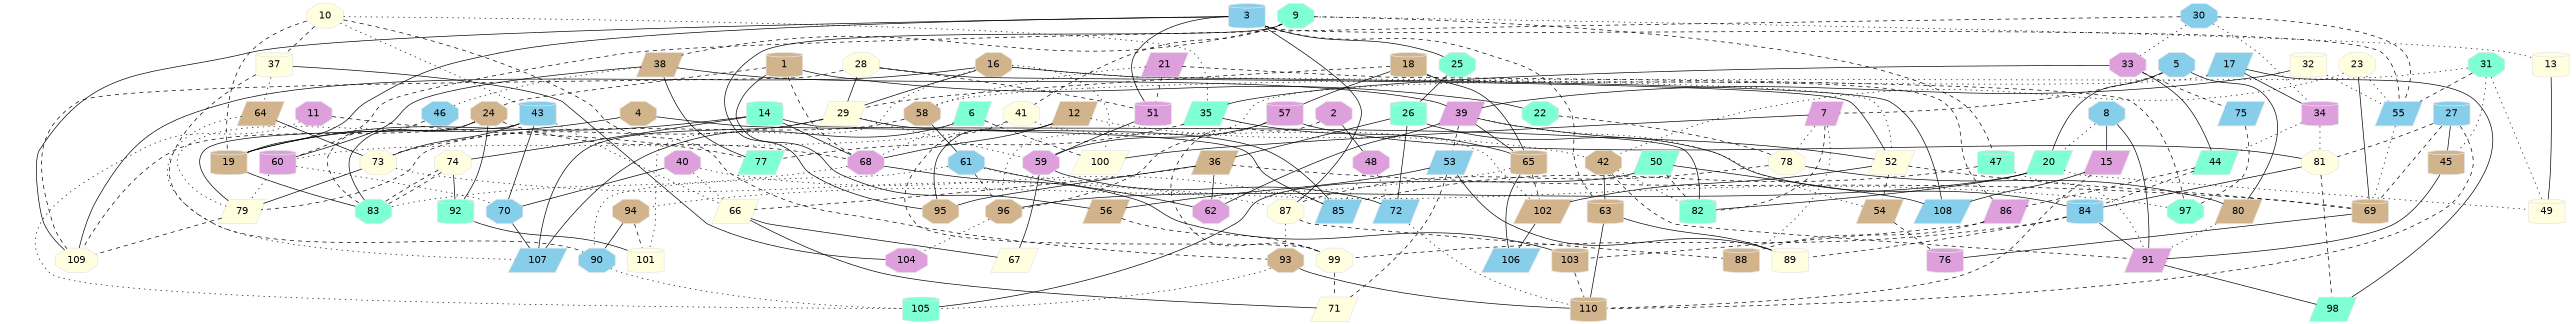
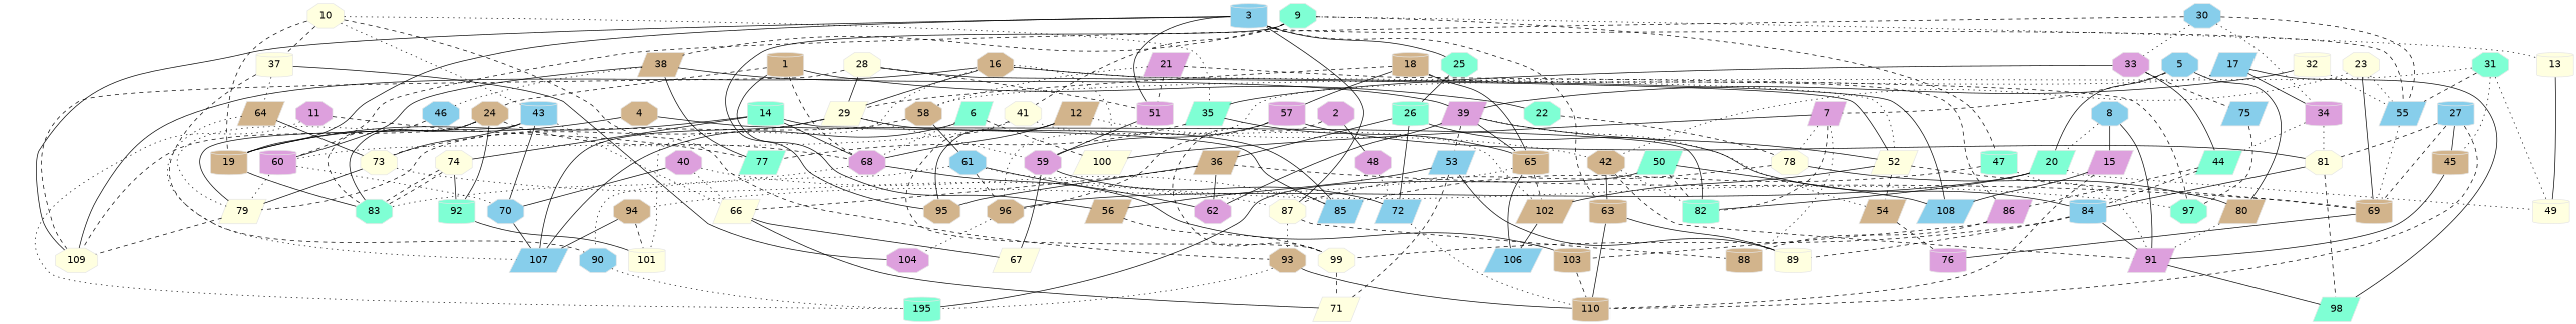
  graph {
    fontname="DejaVu Sans"
    node [color=gray90 fillcolor=tan fontname="DejaVu Sans" shape=octagon style=filled]
    edge [fontname="DejaVu Sans" style=solid]
    1 [shape=cylinder]
    22 [fillcolor=aquamarine]
    24
    56 [shape=parallelogram]
    68 [fillcolor=plum]
    78 [fillcolor=lightyellow]
    109 [fillcolor=lightyellow]
    83 [fillcolor=aquamarine]
    79 [fillcolor=lightyellow shape=parallelogram]
    92 [fillcolor=aquamarine shape=cylinder]
    99 [fillcolor=lightyellow]
    103 [shape=cylinder]
    2 [fillcolor=plum]
    48 [fillcolor=plum]
    85 [fillcolor=skyblue shape=parallelogram]
    72 [fillcolor=skyblue shape=parallelogram]
    71 [fillcolor=lightyellow shape=parallelogram]
    3 [fillcolor=skyblue shape=cylinder]
    19 [shape=cylinder]
    25 [fillcolor=aquamarine]
    51 [fillcolor=plum shape=cylinder]
    55 [fillcolor=skyblue shape=parallelogram]
    63 [shape=cylinder]
    87 [fillcolor=lightyellow]
    26 [fillcolor=aquamarine shape=cylinder]
    59 [fillcolor=plum]
    69 [shape=cylinder]
    110 [shape=cylinder]
    89 [fillcolor=lightyellow shape=cylinder]
    88 [shape=cylinder]
    93
    4
    5 [fillcolor=skyblue]
    7 [fillcolor=plum shape=parallelogram]
    20 [fillcolor=aquamarine shape=parallelogram]
    80 [shape=parallelogram]
    100 [fillcolor=lightyellow shape=parallelogram]
    82 [fillcolor=aquamarine shape=cylinder]
    49 [fillcolor=lightyellow shape=cylinder]
    96
    91 [fillcolor=plum shape=parallelogram]
    6 [fillcolor=aquamarine shape=parallelogram]
    107 [fillcolor=skyblue shape=parallelogram]
    8 [fillcolor=skyblue]
    15 [fillcolor=plum shape=parallelogram]
    108 [fillcolor=skyblue shape=parallelogram]
    98 [fillcolor=aquamarine shape=parallelogram]
    9 [fillcolor=aquamarine]
    13 [fillcolor=lightyellow shape=cylinder]
    38 [shape=parallelogram]
    41 [fillcolor=lightyellow]
    47 [fillcolor=aquamarine shape=cylinder]
    95
    77 [fillcolor=aquamarine shape=parallelogram]
    60 [fillcolor=plum shape=cylinder]
    39 [fillcolor=plum shape=parallelogram]
    46 [fillcolor=skyblue]
    102 [shape=parallelogram]
    10 [fillcolor=lightyellow]
    35 [fillcolor=aquamarine shape=parallelogram]
    37 [fillcolor=lightyellow shape=cylinder]
    43 [fillcolor=skyblue shape=cylinder]
    65 [shape=cylinder]
    64 [shape=parallelogram]
    90 [fillcolor=skyblue]
    104 [fillcolor=plum]
    73 [fillcolor=lightyellow]
    66 [fillcolor=lightyellow shape=parallelogram]
    70 [fillcolor=skyblue]
-   105 [fillcolor=aquamarine shape=cylinder]
+   105 [fillcolor=aquamarine shape=cylinder label=195]
    11 [fillcolor=plum]
    30 [fillcolor=skyblue]
    34 [fillcolor=plum shape=cylinder]
    33 [fillcolor=plum]
    12 [shape=parallelogram]
    42
    14 [fillcolor=aquamarine shape=cylinder]
    74 [fillcolor=lightyellow]
    16
    29 [fillcolor=lightyellow shape=parallelogram]
    52 [fillcolor=lightyellow shape=parallelogram]
    101 [fillcolor=lightyellow shape=cylinder]
    54 [shape=parallelogram]
    17 [fillcolor=skyblue shape=parallelogram]
    81 [fillcolor=lightyellow]
    44 [fillcolor=aquamarine shape=parallelogram]
    18 [shape=cylinder]
    57 [fillcolor=plum shape=cylinder]
    86 [fillcolor=plum shape=parallelogram]
    94
    106 [fillcolor=skyblue shape=parallelogram]
    21 [fillcolor=plum shape=parallelogram]
    58
    97 [fillcolor=aquamarine]
    61 [fillcolor=skyblue]
    23 [fillcolor=lightyellow]
    76 [fillcolor=plum shape=cylinder]
    36 [shape=parallelogram]
    84 [fillcolor=skyblue shape=cylinder]
    62 [fillcolor=plum]
    27 [fillcolor=skyblue shape=cylinder]
    45 [shape=cylinder]
    28 [fillcolor=lightyellow]
    67 [fillcolor=lightyellow shape=parallelogram]
    75 [fillcolor=skyblue shape=parallelogram]
    31 [fillcolor=aquamarine]
    32 [fillcolor=lightyellow shape=cylinder]
    53 [fillcolor=skyblue shape=parallelogram]
    40 [fillcolor=plum]
    50 [fillcolor=aquamarine shape=parallelogram]
    1 -- 22
    1 -- 24 [style=dashed]
    1 -- 56
    1 -- 68 [style=dashed]
    22 -- 78 [style=dashed]
    24 -- 68 [style=dashed]
    24 -- 109 [style=dashed]
    24 -- 83
    24 -- 79 [style=dotted]
    24 -- 92
    56 -- 99 [style=dashed]
    68 -- 83 [style=dotted]
    68 -- 103
    78 -- 87 [style=dashed]
    78 -- 80
    79 -- 109 [style=dashed]
    92 -- 101
    99 -- 71 [style=dashed]
    103 -- 110 [style=dashed]
    2 -- 99 [style=dashed]
    2 -- 48
    48 -- 85 [style=dotted]
    48 -- 72 [style=dotted]
    72 -- 110 [style=dotted]
    3 -- 109
    3 -- 19
    3 -- 25
    3 -- 51
    3 -- 55 [style=dashed]
    3 -- 63 [style=dashed]
    3 -- 87
    19 -- 83
    25 -- 26
    51 -- 59
    55 -- 69 [style=dotted]
    63 -- 110
    63 -- 89
    87 -- 88 [style=dashed]
    87 -- 93 [style=dotted]
    26 -- 72
    26 -- 36
    26 -- 84
    59 -- 72
    59 -- 67
    69 -- 76
    93 -- 110
    93 -- 105 [style=dotted]
    4 -- 85
    4 -- 19
    5 -- 7 [style=dashed]
    5 -- 20
    5 -- 80
    7 -- 78 [style=dotted]
    7 -- 88 [style=dotted]
    7 -- 100
    7 -- 82 [style=dashed]
    20 -- 82
    20 -- 49 [style=dotted]
    20 -- 96
    80 -- 91 [style=dotted]
    96 -- 104 [style=dotted]
    91 -- 98
    6 -- 68 [style=dotted]
    6 -- 100 [style=dashed]
    6 -- 107
    8 -- 20 [style=dotted]
    8 -- 91
    8 -- 15
    15 -- 110 [style=dashed]
    15 -- 108
    9 -- 13 [style=dotted]
    9 -- 38 [style=dashed]
    9 -- 41 [style=dashed]
    9 -- 47 [style=dashed]
    9 -- 95
    13 -- 49
    38 -- 77
    38 -- 60
    38 -- 39
    38 -- 46 [style=dotted]
    41 -- 99 [style=dashed]
    41 -- 60 [style=dotted]
    41 -- 102 [style=dotted]
    47 -- 85 [style=dashed]
    47 -- 91 [style=dotted]
    60 -- 79 [style=dotted]
    60 -- 70 [style=dotted]
    39 -- 65
    39 -- 52
    39 -- 54 [style=dotted]
    39 -- 62
    39 -- 53 [style=dashed]
    46 -- 83 [style=dashed]
    102 -- 106
    10 -- 19 [style=dashed]
    10 -- 93 [style=dashed]
    10 -- 35 [style=dotted]
    10 -- 37 [style=dashed]
    10 -- 43 [style=dotted]
    35 -- 77 [style=dashed]
    35 -- 65
    37 -- 64 [style=dotted]
    37 -- 90 [style=dashed]
    37 -- 104
    43 -- 79
    43 -- 73
    43 -- 66 [style=dotted]
    43 -- 70
    65 -- 102 [style=dashed]
    65 -- 94 [style=dotted]
    65 -- 106
    64 -- 107 [style=dotted]
    64 -- 73
    90 -- 105 [style=dotted]
    73 -- 79
    73 -- 87 [style=dotted]
    66 -- 71
    66 -- 67
    70 -- 107
    11 -- 77 [style=dashed]
    11 -- 105 [style=dotted]
    30 -- 55 [style=dashed]
    30 -- 60 [style=dashed]
    30 -- 34 [style=dotted]
    30 -- 33 [style=dotted]
    34 -- 81 [style=dotted]
    34 -- 44 [style=dotted]
    33 -- 35
    33 -- 44
    33 -- 75 [style=dashed]
    12 -- 68
    12 -- 95
    12 -- 42 [style=dotted]
    42 -- 63
    42 -- 82 [style=dotted]
    42 -- 91 [style=dashed]
    14 -- 68
    14 -- 19
    14 -- 82
    14 -- 74
    74 -- 83 [style=dashed]
    74 -- 83 [style=dashed]
    74 -- 92
    16 -- 109
    16 -- 100 [style=dotted]
    16 -- 108
    16 -- 29
    16 -- 52 [style=dotted]
    16 -- 101 [style=dotted]
    29 -- 85
    29 -- 59 [style=dotted]
    29 -- 107
    29 -- 73 [style=dashed]
    52 -- 69 [style=dashed]
    52 -- 102
    52 -- 54 [style=dashed]
    54 -- 76 [style=dashed]
    17 -- 96 [style=dotted]
    17 -- 98
    17 -- 34
    81 -- 98 [style=dashed]
    81 -- 84
    44 -- 86 [style=dashed]
    44 -- 84 [style=dashed]
    18 -- 65
    18 -- 29 [style=dashed]
    18 -- 57
    18 -- 86 [style=dashed]
    57 -- 59
    57 -- 96 [style=dashed]
    57 -- 81
    86 -- 103 [style=dashed]
    86 -- 88 [style=dashed]
-   94 -- 90
+   94 -- 107
    94 -- 101 [style=dashed]
    21 -- 51 [style=dashed]
    21 -- 58 [style=dotted]
    21 -- 97 [style=dashed]
    58 -- 79 [style=dashed]
    58 -- 61
    61 -- 96 [style=dashed]
    61 -- 90 [style=dotted]
    61 -- 97 [style=dotted]
    61 -- 62
    23 -- 55 [style=dotted]
    23 -- 69
    23 -- 42 [style=dotted]
    36 -- 69 [style=dashed]
    36 -- 95
    36 -- 66 [style=dashed]
    36 -- 62
    84 -- 99 [style=dashed]
    84 -- 89 [style=dashed]
    84 -- 91
    27 -- 69 [style=dashed]
    27 -- 110 [style=dashed]
    27 -- 81 [style=dashed]
    27 -- 45
    45 -- 91
    28 -- 109 [style=dashed]
    28 -- 51 [style=dashed]
    28 -- 29
    28 -- 52
    75 -- 97 [style=dashed]
    31 -- 55 [style=dashed]
    31 -- 49 [style=dotted]
    31 -- 58 [style=dotted]
    31 -- 45 [style=dotted]
    32 -- 55 [style=dotted]
    32 -- 39
    53 -- 56
    53 -- 71 [style=dashed]
    53 -- 89
    40 -- 85 [style=dotted]
    40 -- 66 [style=dotted]
    40 -- 70
    50 -- 82 [style=dashed]
    50 -- 108
    50 -- 105
  }
